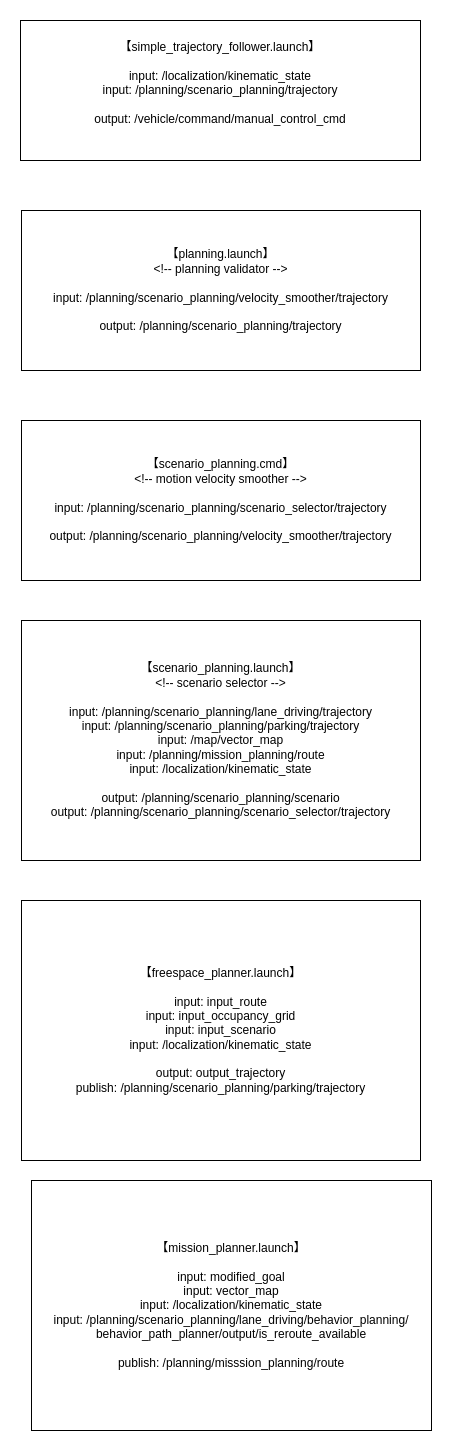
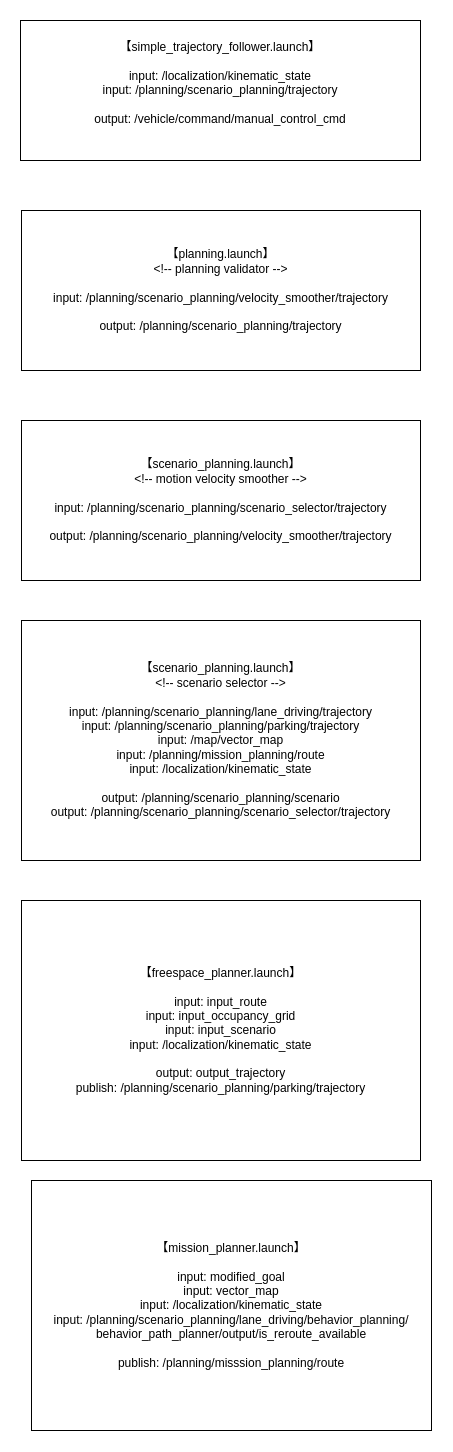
  <mxCell id="0" />
  <mxCell id="1" parent="0" />
  <mxCell id="2" value="【simple_trajectory_follower.launch】&lt;div&gt;&lt;br&gt;&lt;div&gt;input: /localization/kinematic_state&lt;/div&gt;&lt;div&gt;input: /planning/scenario_planning/trajectory&lt;/div&gt;&lt;div&gt;&lt;br&gt;&lt;/div&gt;&lt;div&gt;output: /vehicle/command/manual_control_cmd&lt;/div&gt;&lt;div&gt;&lt;br&gt;&lt;/div&gt;&lt;/div&gt;" style="rounded=0;whiteSpace=wrap;html=1;" vertex="1" parent="1"><mxGeometry x="20" y="20" width="400" height="140" as="geometry" /></mxCell>
  <mxCell id="3" value="【planning.launch】&lt;div&gt;&amp;lt;!-- planning validator --&amp;gt;&lt;/div&gt;&lt;div&gt;&lt;br&gt;&lt;/div&gt;&lt;div&gt;input: /planning/scenario_planning/velocity_smoother&lt;span style=&quot;background-color: initial;&quot;&gt;/trajectory&lt;/span&gt;&lt;/div&gt;&lt;div&gt;&lt;br&gt;&lt;/div&gt;&lt;div&gt;output: /planning/scenario_planning/trajectory&lt;/div&gt;" style="rounded=0;whiteSpace=wrap;html=1;" vertex="1" parent="1"><mxGeometry x="21" y="210" width="399" height="160" as="geometry" /></mxCell>
- <mxCell id="4" value="【scenario_planning.cmd】&lt;div&gt;&lt;span style=&quot;font-size: 12px;&quot;&gt;&amp;lt;!-- motion velocity smoother --&amp;gt;&lt;/span&gt;&lt;br&gt;&lt;/div&gt;&lt;div&gt;&lt;span style=&quot;font-size: 12px;&quot;&gt;&lt;br&gt;&lt;/span&gt;&lt;/div&gt;&lt;div&gt;&lt;span style=&quot;font-size: 12px;&quot;&gt;input: /planning/scenario_planning/scenario_selector/trajectory&lt;/span&gt;&lt;/div&gt;&lt;div&gt;&lt;span style=&quot;font-size: 12px;&quot;&gt;&lt;br&gt;&lt;/span&gt;&lt;/div&gt;&lt;div&gt;&lt;span style=&quot;font-size: 12px;&quot;&gt;output: /planning/scenario_planning/velocity_smoother/trajectory&lt;/span&gt;&lt;/div&gt;" style="rounded=0;whiteSpace=wrap;html=1;" vertex="1" parent="1"><mxGeometry x="21" y="420" width="399" height="160" as="geometry" /></mxCell>
+ <mxCell id="4" value="【scenario_planning.launch】&lt;div&gt;&lt;span style=&quot;font-size: 12px;&quot;&gt;&amp;lt;!-- motion velocity smoother --&amp;gt;&lt;/span&gt;&lt;br&gt;&lt;/div&gt;&lt;div&gt;&lt;span style=&quot;font-size: 12px;&quot;&gt;&lt;br&gt;&lt;/span&gt;&lt;/div&gt;&lt;div&gt;&lt;span style=&quot;font-size: 12px;&quot;&gt;input: /planning/scenario_planning/scenario_selector/trajectory&lt;/span&gt;&lt;/div&gt;&lt;div&gt;&lt;span style=&quot;font-size: 12px;&quot;&gt;&lt;br&gt;&lt;/span&gt;&lt;/div&gt;&lt;div&gt;&lt;span style=&quot;font-size: 12px;&quot;&gt;output: /planning/scenario_planning/velocity_smoother/trajectory&lt;/span&gt;&lt;/div&gt;" style="rounded=0;whiteSpace=wrap;html=1;" vertex="1" parent="1"><mxGeometry x="21" y="420" width="399" height="160" as="geometry" /></mxCell>
  <mxCell id="5" value="【scenario_planning.launch】&lt;div&gt;&lt;span style=&quot;font-size: 12px;&quot;&gt;&amp;lt;!-- scenario selector --&amp;gt;&lt;/span&gt;&lt;br&gt;&lt;/div&gt;&lt;div&gt;&lt;span style=&quot;font-size: 12px;&quot;&gt;&lt;br&gt;&lt;/span&gt;&lt;/div&gt;&lt;div&gt;&lt;span style=&quot;font-size: 12px;&quot;&gt;input:&amp;nbsp;&lt;/span&gt;&lt;span style=&quot;background-color: initial; font-size: 12px;&quot;&gt;/planning/scenario_planning/lane_driving/trajectory&lt;/span&gt;&lt;/div&gt;&lt;div&gt;&lt;span style=&quot;background-color: initial; font-size: 12px;&quot;&gt;input:&amp;nbsp;&lt;/span&gt;&lt;span style=&quot;background-color: initial; font-size: 12px;&quot;&gt;/planning/scenario_planning/parking/trajectory&lt;/span&gt;&lt;/div&gt;&lt;div&gt;&lt;span style=&quot;background-color: initial; font-size: 12px;&quot;&gt;input:&amp;nbsp;&lt;/span&gt;&lt;span style=&quot;background-color: initial; font-size: 12px;&quot;&gt;/map/vector_map&lt;/span&gt;&lt;/div&gt;&lt;div&gt;&lt;span style=&quot;background-color: initial; font-size: 12px;&quot;&gt;input:&amp;nbsp;&lt;/span&gt;&lt;span style=&quot;background-color: initial; font-size: 12px;&quot;&gt;/planning/mission_planning/route&lt;/span&gt;&lt;/div&gt;&lt;div&gt;&lt;span style=&quot;background-color: initial; font-size: 12px;&quot;&gt;input:&amp;nbsp;&lt;/span&gt;&lt;span style=&quot;background-color: initial; font-size: 12px;&quot;&gt;/localization/kinematic_state&lt;/span&gt;&lt;/div&gt;&lt;div&gt;&lt;span style=&quot;background-color: initial; font-size: 12px;&quot;&gt;&lt;br&gt;&lt;/span&gt;&lt;/div&gt;&lt;div&gt;&lt;span style=&quot;background-color: initial; font-size: 12px;&quot;&gt;output: &lt;/span&gt;&lt;span style=&quot;background-color: initial; font-size: 12px;&quot;&gt;/planning/scenario_planning/scenario&lt;/span&gt;&lt;/div&gt;&lt;div&gt;&lt;span style=&quot;background-color: initial; font-size: 12px;&quot;&gt;output:&amp;nbsp;&lt;/span&gt;&lt;span style=&quot;background-color: initial; font-size: 12px;&quot;&gt;/planning/scenario_planning/scenario_selector/trajectory&lt;/span&gt;&lt;/div&gt;" style="rounded=0;whiteSpace=wrap;html=1;" vertex="1" parent="1"><mxGeometry x="21" y="620" width="399" height="240" as="geometry" /></mxCell>
  <mxCell id="6" value="【mission_planner.launch】&lt;div&gt;&lt;br&gt;&lt;/div&gt;&lt;div&gt;input: modified_goal&lt;/div&gt;&lt;div&gt;input: vector_map&lt;/div&gt;&lt;div&gt;input: /localization/kinematic_state&lt;/div&gt;&lt;div&gt;input:&amp;nbsp;/planning/scenario_planning/lane_driving/behavior_planning/&lt;br&gt;behavior_path_planner/output/is_reroute_available&lt;/div&gt;&lt;div&gt;&lt;br&gt;&lt;/div&gt;&lt;div&gt;publish: /planning/misssion_planning/route&lt;/div&gt;" style="rounded=0;whiteSpace=wrap;html=1;" vertex="1" parent="1"><mxGeometry x="31" y="1180" width="400" height="250" as="geometry" /></mxCell>
  <mxCell id="7" value="【freespace_planner.launch】&lt;div&gt;&lt;br&gt;&lt;div&gt;input: input_route&lt;/div&gt;&lt;div&gt;input: input_occupancy_grid&lt;/div&gt;&lt;div&gt;input: input_scenario&lt;/div&gt;&lt;div&gt;input: /localization/kinematic_state&lt;/div&gt;&lt;div&gt;&lt;br&gt;&lt;/div&gt;&lt;div&gt;output: output_trajectory&lt;/div&gt;&lt;/div&gt;&lt;div&gt;publish: /planning/scenario_planning/parking/trajectory&lt;/div&gt;" style="rounded=0;whiteSpace=wrap;html=1;" vertex="1" parent="1"><mxGeometry x="21" y="900" width="399" height="260" as="geometry" /></mxCell>
